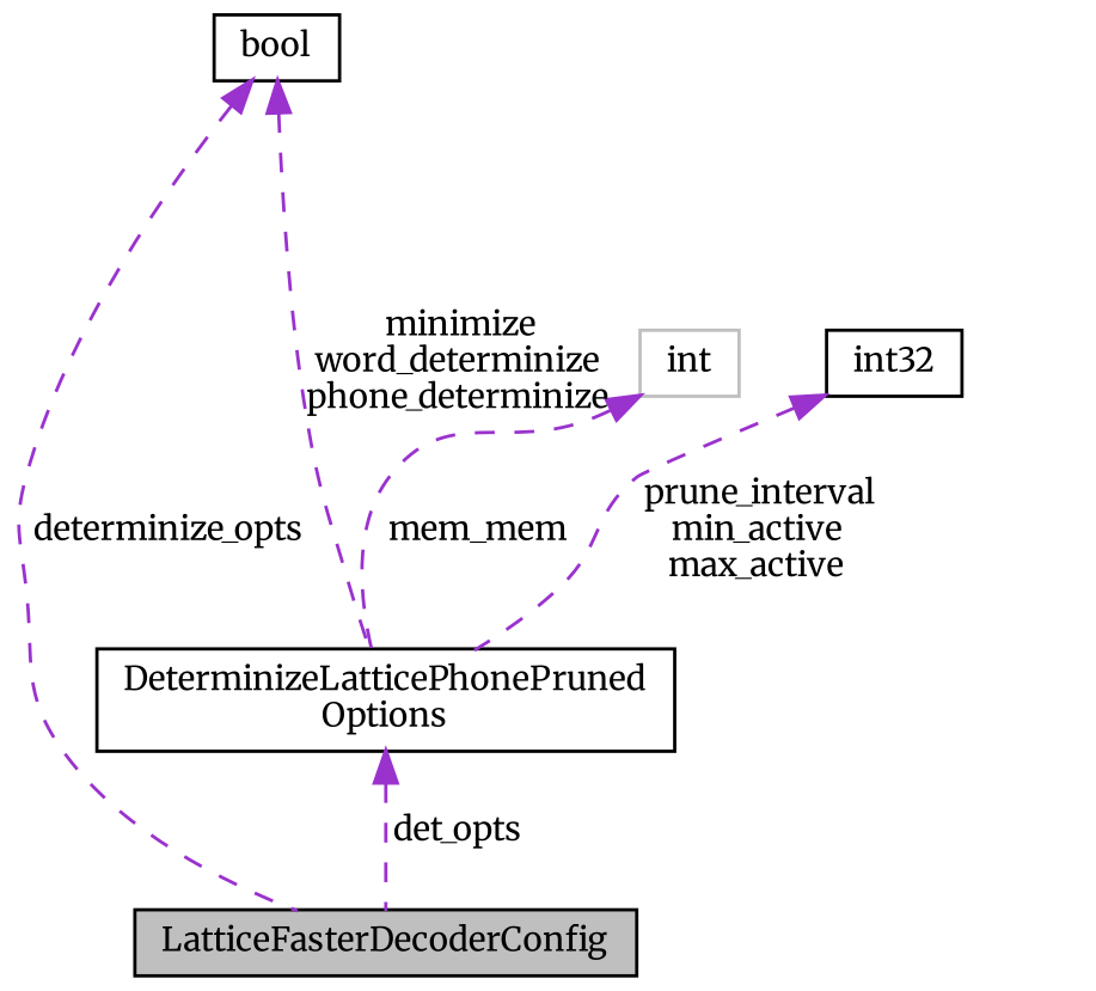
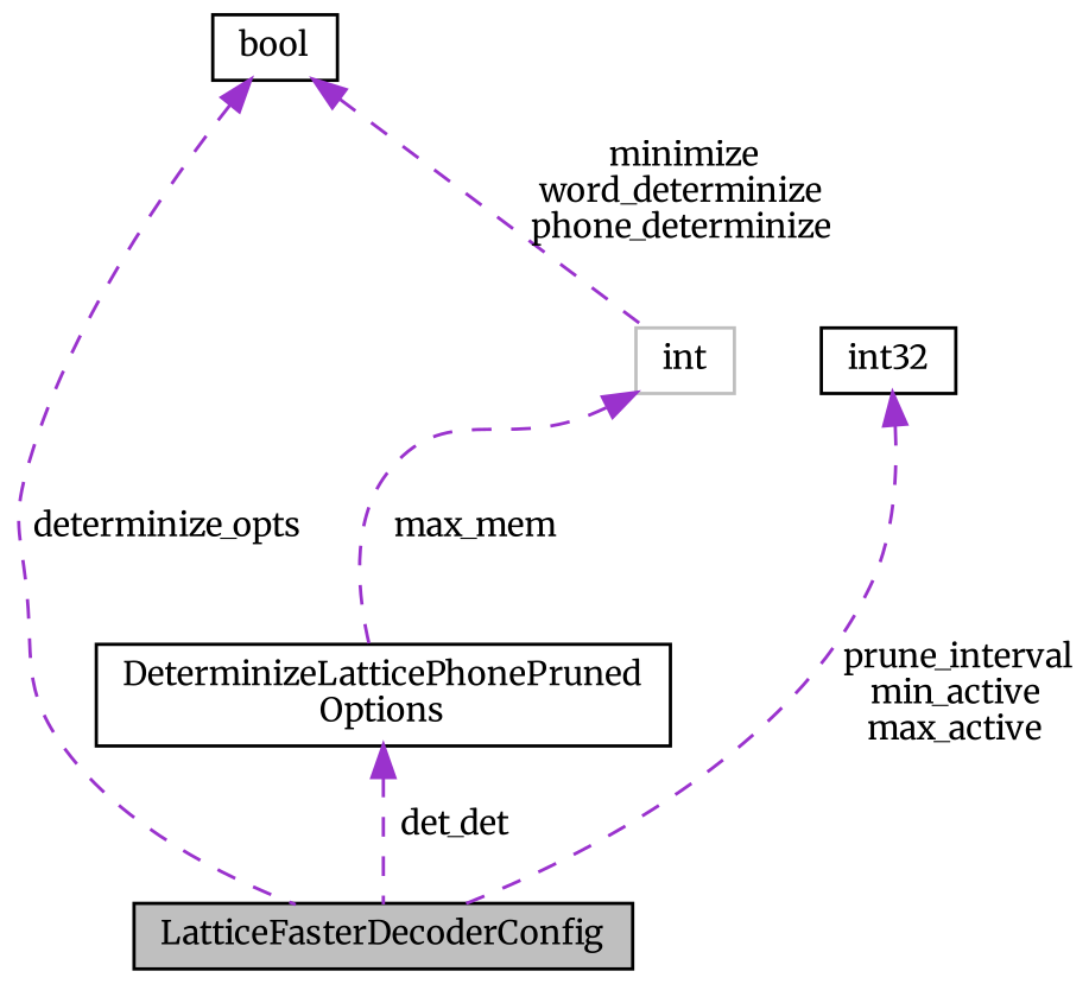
  digraph {
    fontname=Merriweather
    node [color=black fillcolor=white fontname=Merriweather fontsize=10 shape=record style=filled]
    edge [color=darkorchid3 dir=back fontname=Merriweather fontsize=10 labelfontname=Helvetica labelfontsize=10 style=dashed]
    n1 [fillcolor=grey75 fontcolor=black height=0.2 label=LatticeFasterDecoderConfig width=0.4]
    n2 [height=0.2 label="DeterminizeLatticePhonePruned\lOptions" width=0.4]
    n3 [color=grey75 height=0.2 label=int width=0.4]
    n4 [height=0.2 label=bool width=0.4]
    n5 [height=0.2 label=int32 width=0.4]
-   n2 -> n1 [label=" det_opts"]
-   n3 -> n2 [label=" mem_mem"]
+   n2 -> n1 [label=" det_det"]
+   n3 -> n2 [label=" max_mem"]
    n4 -> n1 [label=" determinize_opts"]
-   n4 -> n2 [label=" minimize\nword_determinize\nphone_determinize"]
-   n5 -> n2 [label=" prune_interval\nmin_active\nmax_active"]
+   n4 -> n3 [label=" minimize\nword_determinize\nphone_determinize"]
+   n5 -> n1 [label=" prune_interval\nmin_active\nmax_active"]
  }
